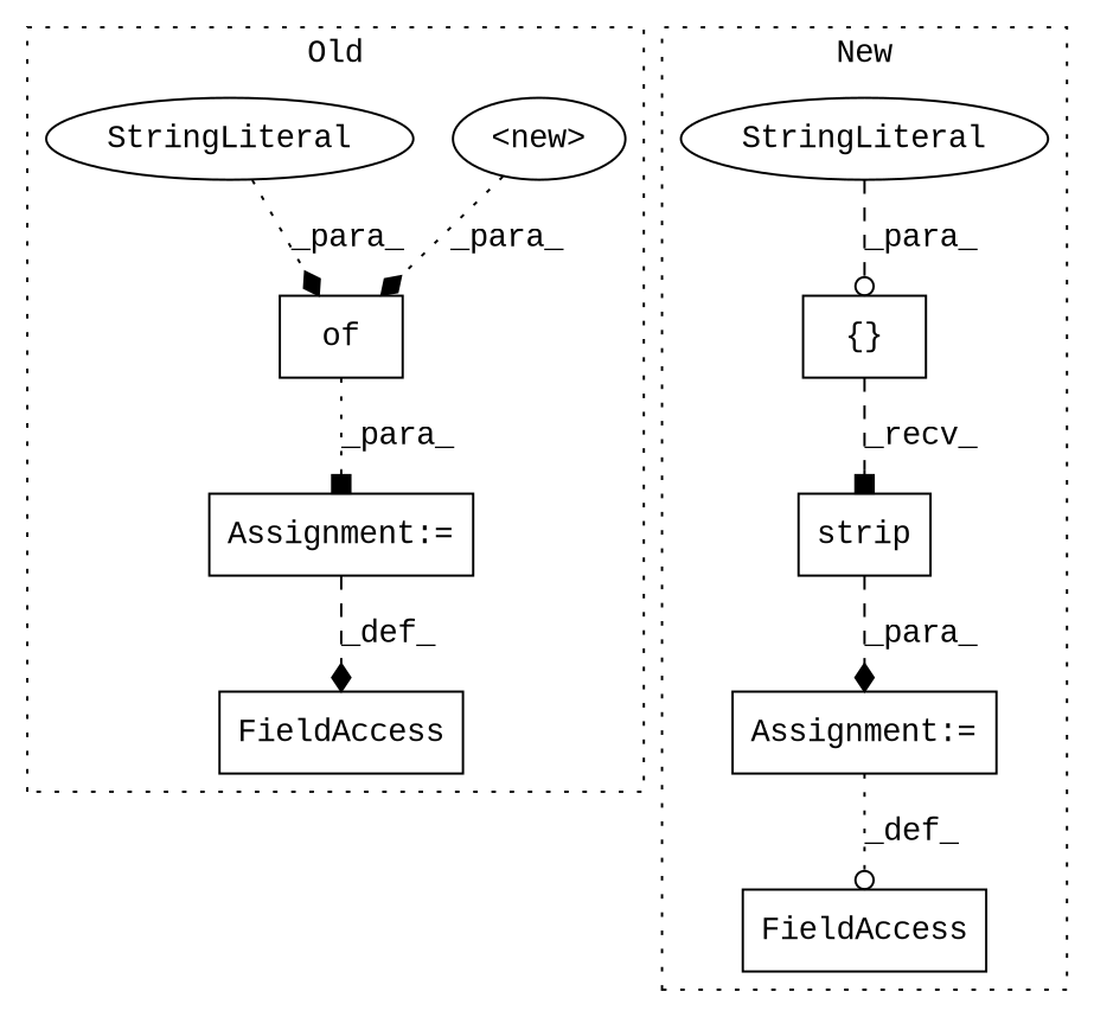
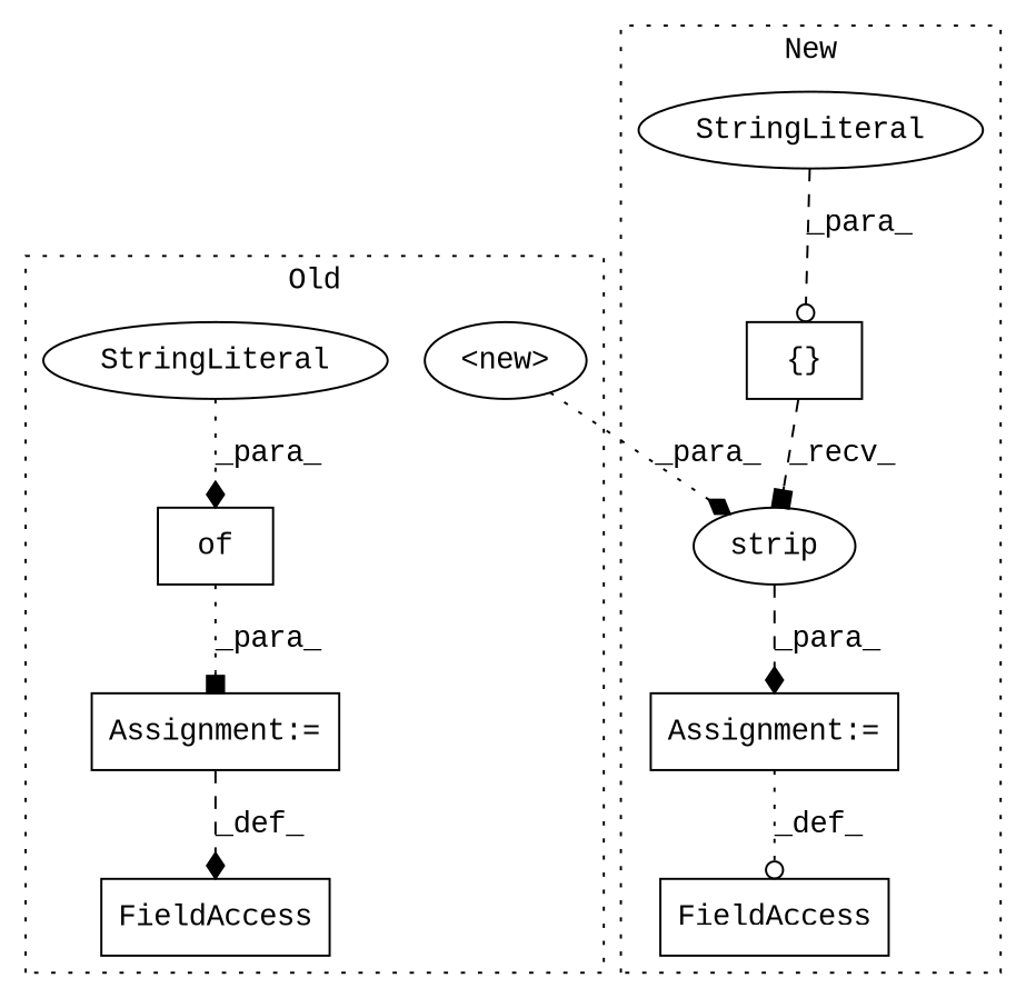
  digraph {
    fontname="Liberation Mono"
    node [a=22 fontname="Liberation Mono" l=1 shape=box]
    edge [arrowhead=diamond fontname="Liberation Mono" style=dotted]
    n1 [a=14 l=22 label="<new>" s=724 shape=ellipse]
    n2 [l=14 label=FieldAccess s=696]
    n3 [a=32 l="3,1" label=of s="715,746"]
    n4 [a=45 l=5 label=StringLiteral s=718 shape=ellipse]
    n5 [a=7 label="Assignment:=" s=710]
-   n6 [a=32 l=7 label=strip s=2072]
+   n6 [a=32 l=7 label=strip s=2072 shape=ellipse]
    n7 [a=7 label="Assignment:=" s=1998]
    n8 [l=8 label=FieldAccess s=2085]
    n9 [a=4 l="1,1" label="{}" s="2035,2060"]
    n10 [a=45 l=11 label=StringLiteral s=2042 shape=ellipse]
    subgraph cluster_1 {
      label=Old
      style=dotted
      n1
      n2
      n3
      n4
      n5
    }
    subgraph cluster_2 {
      label=New
      style=dotted
      n6
      n7
      n8
      n9
      n10
    }
-   n1 -> n3 [label=_para_]
+   n1 -> n6 [label=_para_]
    n3 -> n5 [arrowhead=box label=_para_]
    n4 -> n3 [label=_para_]
    n5 -> n2 [label=_def_ style=dashed]
    n6 -> n7 [label=_para_ style=dashed]
    n7 -> n8 [arrowhead=odot label=_def_]
    n9 -> n6 [arrowhead=box label=_recv_ style=dashed]
    n10 -> n9 [arrowhead=odot label=_para_ style=dashed]
  }
